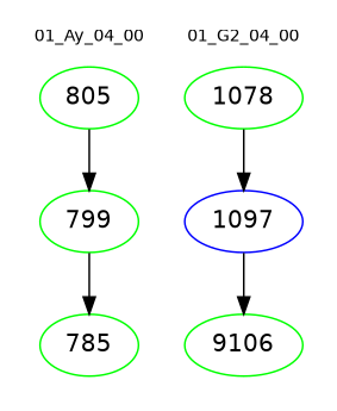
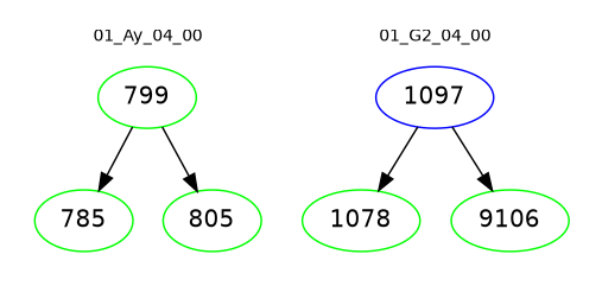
  digraph {
    fontname="DejaVu Sans"
    node [color=green fontname="DejaVu Sans"]
    edge [color=black fontname="DejaVu Sans"]
    n1 [label=799]
    n2 [label=785]
    n3 [label=805]
    n4 [color=blue label=1097]
    n5 [label=1078]
    n6 [label=9106]
    subgraph cluster_1 {
      color=white
      fontsize=10
      label="01_Ay_04_00"
      n1
      n2
      n3
    }
    subgraph cluster_2 {
      color=white
      fontsize=10
      label="01_G2_04_00"
      n4
      n5
      n6
    }
    n1 -> n2
-   n3 -> n1
-   n5 -> n4
+   n1 -> n3
+   n4 -> n5
    n4 -> n6
  }
